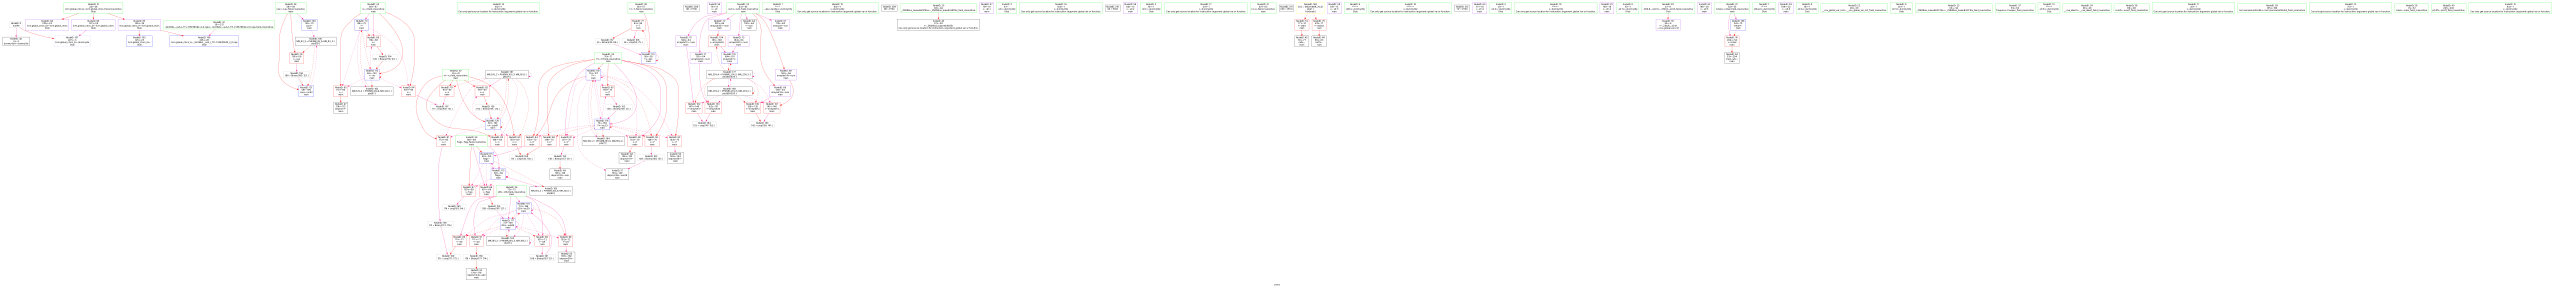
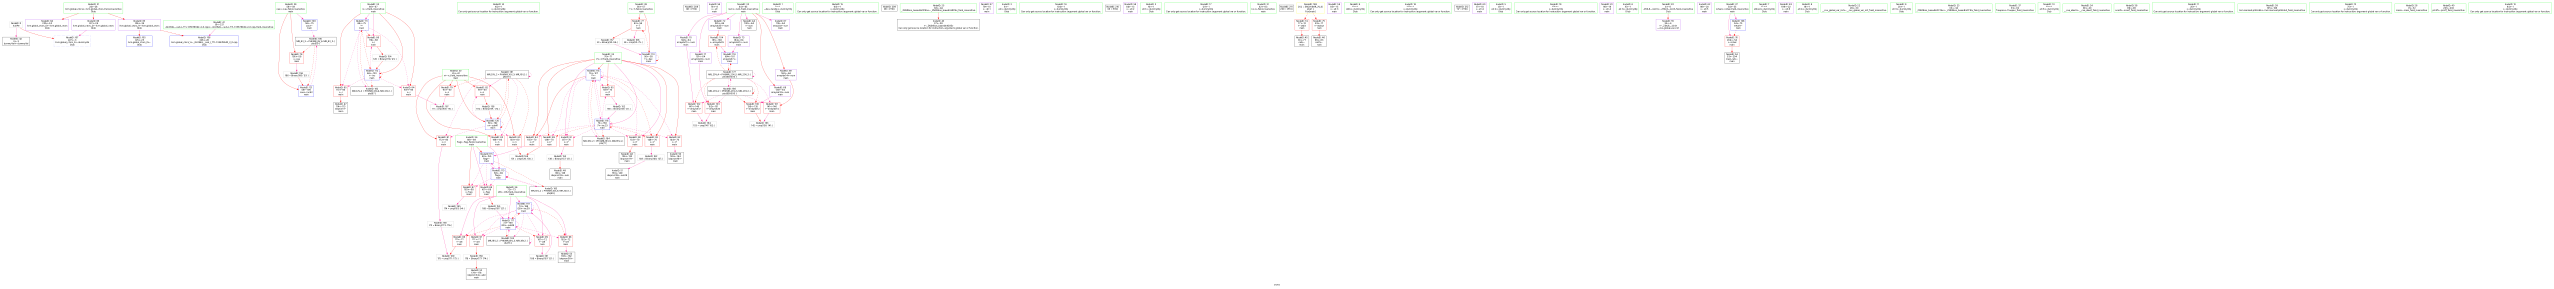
  digraph {
    fontname=Inter
    label=SVFG
    node [color=green fontname=Inter shape=record]
    edge [color=deeppink fontname=Inter style=solid]
    n1 [color=grey label="{NodeID: 0\nNullPtr}"]
    n2 [color=black label="{NodeID: 42\n2\<--3\ndummyVal\<--dummyVal\n}"]
    n3 [color=blue label="{NodeID: 107\n227\<--3\nllvm.global_ctors_2\<--dummyVal\nGlob }" style=dotted]
    n4 [color=black label="{NodeID: 180\nMR_8V_3 = PHI(MR_8V_4, MR_8V_2, )\npts\{59 \}\n}"]
    n5 [color=red label="{NodeID: 78\n195\<--58\n\<--cas\nmain\n}"]
    n6 [color=blue label="{NodeID: 121\n58\<--196\ncas\<--inc42\nmain\n}"]
    n7 [color=grey label="{NodeID: 158\n196 = Binary(195, 121, )\n}"]
    n8 [color=red label="{NodeID: 97\n177\<--72\n\<--i28\nmain\n}"]
    n9 [color=grey label="{NodeID: 159\n178 = Binary(177, 174, )\n}"]
    n10 [color=black label="{NodeID: 52\n179\<--178\nidxprom34\<--add\nmain\n}"]
    n11 [label="{NodeID: 14\n102\<--1\n\<--dummyObj\nCan only get source location for instruction, argument, global var or function.}"]
    n12 [color=blue label="{NodeID: 111\n66\<--75\ni\<--\nmain\n}"]
    n13 [color=red label="{NodeID: 84\n109\<--66\n\<--i\nmain\n}"]
    n14 [color=red label="{NodeID: 85\n113\<--66\n\<--i\nmain\n}"]
    n15 [color=red label="{NodeID: 86\n119\<--66\n\<--i\nmain\n}"]
    n16 [color=blue label="{NodeID: 112\n66\<--120\ni\<--inc\nmain\n}"]
    n17 [color=black label="{NodeID: 182\nMR_12V_2 = PHI(MR_12V_4, MR_12V_1, )\npts\{67 \}\n}"]
    n18 [color=grey label="{NodeID: 167\n111 = cmp(109, 110, )\n}"]
    n19 [color=black label="{NodeID: 47\n114\<--113\nidxprom\<--\nmain\n}"]
    n20 [color=grey label="{NodeID: 154\n120 = Binary(119, 121, )\n}"]
    n21 [label="{NodeID: 28\n56\<--57\nT\<--T_field_insensitive\nmain\n}"]
    n22 [color=red label="{NodeID: 77\n92\<--56\n\<--T\nmain\n}"]
    n23 [color=blue label="{NodeID: 110\n56\<--93\nT\<--dec\nmain\n}"]
    n24 [color=grey label="{NodeID: 157\n93 = Binary(92, 94, )\n}"]
    n25 [color=grey label="{NodeID: 166\n96 = cmp(92, 75, )\n}"]
    n26 [color=black label="{NodeID: 208\n88 = PHI()\n}"]
    n27 [color=purple label="{NodeID: 56\n78\<--8\n\<--.str\nmain\n}"]
    n28 [color=grey label="{NodeID: 153\n138 = Binary(137, 121, )\n}"]
    n29 [color=black label="{NodeID: 49\n139\<--138\nidxprom13\<--sub\nmain\n}"]
    n30 [color=purple label="{NodeID: 70\n146\<--64\narrayidx17\<--num\nmain\n}"]
    n31 [color=red label="{NodeID: 102\n147\<--146\n\<--arrayidx17\nmain\n}"]
    n32 [color=grey label="{NodeID: 164\n153 = cmp(147, 152, )\n}"]
    n33 [label="{NodeID: 1\n7\<--1\n__dso_handle\<--dummyObj\nGlob }"]
    n34 [color=black label="{NodeID: 181\nMR_10V_2 = PHI(MR_10V_3, MR_10V_1, )\npts\{61 \}\n}"]
    n35 [color=red label="{NodeID: 79\n110\<--60\n\<--n\nmain\n}"]
    n36 [color=red label="{NodeID: 80\n130\<--60\n\<--n\nmain\n}"]
    n37 [color=red label="{NodeID: 81\n172\<--60\n\<--n\nmain\n}"]
    n38 [color=red label="{NodeID: 82\n191\<--60\n\<--n\nmain\n}"]
    n39 [color=red label="{NodeID: 83\n198\<--60\n\<--n\nmain\n}"]
    n40 [color=blue label="{NodeID: 120\n60\<--192\nn\<--sub41\nmain\n}"]
    n41 [color=grey label="{NodeID: 168\n131 = cmp(129, 130, )\n}"]
    n42 [color=grey label="{NodeID: 160\n173 = Binary(172, 174, )\n}"]
    n43 [color=grey label="{NodeID: 156\n192 = Binary(191, 174, )\n}"]
    n44 [color=grey label="{NodeID: 169\n175 = cmp(171, 173, )\n}"]
    n45 [color=red label="{NodeID: 98\n182\<--72\n\<--i28\nmain\n}"]
    n46 [color=black label="{NodeID: 53\n183\<--182\nidxprom36\<--\nmain\n}"]
    n47 [label="{NodeID: 15\n103\<--1\n\<--dummyObj\nCan only get source location for instruction, argument, global var or function.}"]
    n48 [label="{NodeID: 29\n58\<--59\ncas\<--cas_field_insensitive\nmain\n}"]
    n49 [color=blue label="{NodeID: 109\n58\<--75\ncas\<--\nmain\n}"]
    n50 [color=black label="{NodeID: 209\n99 = PHI()\n}"]
    n51 [color=black label="{NodeID: 43\n37\<--38\n\<--_ZNSt8ios_base4InitD1Ev\nCan only get source location for instruction, argument, global var or function.}"]
    n52 [color=purple label="{NodeID: 57\n79\<--10\n\<--.str.1\nmain\n}"]
    n53 [color=purple label="{NodeID: 71\n151\<--64\narrayidx20\<--num\nmain\n}"]
    n54 [color=red label="{NodeID: 103\n152\<--151\n\<--arrayidx20\nmain\n}"]
    n55 [label="{NodeID: 2\n8\<--1\n.str\<--dummyObj\nGlob }"]
    n56 [color=red label="{NodeID: 99\n187\<--72\n\<--i28\nmain\n}"]
    n57 [color=grey label="{NodeID: 161\n188 = Binary(187, 121, )\n}"]
    n58 [color=blue label="{NodeID: 119\n72\<--188\ni28\<--inc39\nmain\n}"]
    n59 [color=blue label="{NodeID: 117\n72\<--168\ni28\<--sub29\nmain\n}"]
    n60 [color=black label="{NodeID: 185\nMR_18V_2 = PHI(MR_18V_3, MR_18V_1, )\npts\{73 \}\n}"]
    n61 [color=red label="{NodeID: 96\n171\<--72\n\<--i28\nmain\n}"]
    n62 [label="{NodeID: 16\n104\<--1\n\<--dummyObj\nCan only get source location for instruction, argument, global var or function.}"]
    n63 [color=blue label="{NodeID: 113\n68\<--94\nflag\<--\nmain\n}"]
    n64 [color=red label="{NodeID: 87\n163\<--68\n\<--flag\nmain\n}"]
    n65 [color=red label="{NodeID: 88\n167\<--68\n\<--flag\nmain\n}"]
    n66 [color=blue label="{NodeID: 115\n68\<--155\nflag\<--\nmain\n}"]
    n67 [color=black label="{NodeID: 183\nMR_14V_2 = PHI(MR_14V_6, MR_14V_1, )\npts\{69 \}\n}"]
    n68 [color=grey label="{NodeID: 165\n174 = cmp(163, 94, )\n}"]
    n69 [color=grey label="{NodeID: 155\n168 = Binary(167, 127, )\n}"]
    n70 [label="{NodeID: 30\n60\<--61\nn\<--n_field_insensitive\nmain\n}"]
    n71 [color=black label="{NodeID: 210\n36 = PHI()\n}"]
    n72 [color=black label="{NodeID: 44\n100\<--64\n\<--num\nmain\n}"]
    n73 [color=purple label="{NodeID: 58\n84\<--13\n\<--.str.2\nmain\n}"]
    n74 [color=purple label="{NodeID: 72\n180\<--64\narrayidx35\<--num\nmain\n}"]
    n75 [color=red label="{NodeID: 104\n181\<--180\n\<--arrayidx35\nmain\n}"]
    n76 [color=blue label="{NodeID: 118\n184\<--181\narrayidx37\<--\nmain\n}"]
    n77 [color=black label="{NodeID: 177\nMR_20V_4 = PHI(MR_20V_5, MR_20V_3, )\npts\{650000 \}\n}"]
    n78 [label="{NodeID: 3\n10\<--1\n.str.1\<--dummyObj\nGlob }"]
    n79 [color=red label="{NodeID: 100\n136\<--135\n\<--arrayidx12\nmain\n}"]
    n80 [color=grey label="{NodeID: 163\n142 = cmp(136, 141, )\n}"]
    n81 [label="{NodeID: 17\n121\<--1\n\<--dummyObj\nCan only get source location for instruction, argument, global var or function.}"]
    n82 [color=blue label="{NodeID: 114\n70\<--127\ni7\<--\nmain\n}"]
    n83 [color=red label="{NodeID: 89\n129\<--70\n\<--i7\nmain\n}"]
    n84 [color=red label="{NodeID: 90\n133\<--70\n\<--i7\nmain\n}"]
    n85 [color=red label="{NodeID: 91\n137\<--70\n\<--i7\nmain\n}"]
    n86 [color=red label="{NodeID: 92\n144\<--70\n\<--i7\nmain\n}"]
    n87 [color=red label="{NodeID: 93\n148\<--70\n\<--i7\nmain\n}"]
    n88 [color=red label="{NodeID: 94\n155\<--70\n\<--i7\nmain\n}"]
    n89 [color=red label="{NodeID: 95\n159\<--70\n\<--i7\nmain\n}"]
    n90 [color=blue label="{NodeID: 116\n70\<--160\ni7\<--inc23\nmain\n}"]
    n91 [color=black label="{NodeID: 184\nMR_16V_2 = PHI(MR_16V_5, MR_16V_1, )\npts\{71 \}\n}"]
    n92 [color=black label="{NodeID: 48\n134\<--133\nidxprom11\<--\nmain\n}"]
    n93 [color=black label="{NodeID: 50\n145\<--144\nidxprom16\<--\nmain\n}"]
    n94 [color=grey label="{NodeID: 162\n149 = Binary(148, 127, )\n}"]
    n95 [color=grey label="{NodeID: 152\n160 = Binary(159, 121, )\n}"]
    n96 [color=black label="{NodeID: 51\n150\<--149\nidxprom19\<--sub18\nmain\n}"]
    n97 [label="{NodeID: 31\n62\<--63\nk\<--k_field_insensitive\nmain\n}"]
    n98 [color=black label="{NodeID: 211\n200 = PHI()\n}"]
    n99 [color=black label="{NodeID: 45\n80\<--77\ncall\<--\nmain\n}"]
    n100 [color=purple label="{NodeID: 59\n85\<--15\n\<--.str.3\nmain\n}"]
    n101 [color=purple label="{NodeID: 73\n184\<--64\narrayidx37\<--num\nmain\n}"]
    n102 [color=red label="{NodeID: 101\n141\<--140\n\<--arrayidx14\nmain\n}"]
    n103 [color=black label="{NodeID: 186\nMR_20V_2 = PHI(MR_20V_3, MR_20V_1, )\npts\{650000 \}\n}"]
    n104 [label="{NodeID: 4\n12\<--1\nstdin\<--dummyObj\nGlob }"]
    n105 [label="{NodeID: 18\n127\<--1\n\<--dummyObj\nCan only get source location for instruction, argument, global var or function.}"]
    n106 [label="{NodeID: 32\n64\<--65\nnum\<--num_field_insensitive\nmain\n}"]
    n107 [color=purple label="{NodeID: 67\n115\<--64\narrayidx\<--num\nmain\n}"]
    n108 [color=purple label="{NodeID: 68\n135\<--64\narrayidx12\<--num\nmain\n}"]
    n109 [color=purple label="{NodeID: 69\n140\<--64\narrayidx14\<--num\nmain\n}"]
    n110 [color=black label="{NodeID: 212\n117 = PHI()\n}"]
    n111 [color=black label="{NodeID: 46\n86\<--83\ncall1\<--\nmain\n}"]
    n112 [color=purple label="{NodeID: 60\n87\<--18\n\<--.str.4\nmain\n}"]
    n113 [color=red label="{NodeID: 74\n77\<--12\n\<--stdin\nmain\n}"]
    n114 [label="{NodeID: 5\n13\<--1\n.str.2\<--dummyObj\nGlob }"]
    n115 [label="{NodeID: 19\n174\<--1\n\<--dummyObj\nCan only get source location for instruction, argument, global var or function.}"]
    n116 [label="{NodeID: 33\n66\<--67\ni\<--i_field_insensitive\nmain\n}"]
    n117 [color=purple label="{NodeID: 61\n116\<--18\n\<--.str.4\nmain\n}"]
    n118 [color=red label="{NodeID: 75\n83\<--17\n\<--stdout\nmain\n}"]
    n119 [label="{NodeID: 6\n15\<--1\n.str.3\<--dummyObj\nGlob }"]
    n120 [label="{NodeID: 20\n4\<--6\n_ZStL8__ioinit\<--_ZStL8__ioinit_field_insensitive\nGlob }"]
    n121 [color=purple label="{NodeID: 55\n35\<--4\n\<--_ZStL8__ioinit\n__cxx_global_var_init\n}"]
    n122 [label="{NodeID: 34\n68\<--69\nflag\<--flag_field_insensitive\nmain\n}"]
    n123 [color=purple label="{NodeID: 62\n98\<--20\n\<--.str.5\nmain\n}"]
    n124 [color=red label="{NodeID: 76\n204\<--54\n\<--retval\nmain\n}"]
    n125 [color=black label="{NodeID: 54\n53\<--204\nmain_ret\<--\nmain\n}"]
    n126 [label="{NodeID: 7\n17\<--1\nstdout\<--dummyObj\nGlob }"]
    n127 [label="{NodeID: 21\n24\<--28\nllvm.global_ctors\<--llvm.global_ctors_field_insensitive\nGlob }"]
    n128 [color=purple label="{NodeID: 64\n225\<--24\nllvm.global_ctors_0\<--llvm.global_ctors\nGlob }"]
    n129 [color=purple label="{NodeID: 65\n226\<--24\nllvm.global_ctors_1\<--llvm.global_ctors\nGlob }"]
    n130 [color=purple label="{NodeID: 66\n227\<--24\nllvm.global_ctors_2\<--llvm.global_ctors\nGlob }"]
    n131 [color=blue label="{NodeID: 105\n225\<--25\nllvm.global_ctors_0\<--\nGlob }"]
    n132 [color=blue label="{NodeID: 106\n226\<--26\nllvm.global_ctors_1\<--_GLOBAL__sub_I_TTL.135678942_2_0.cpp\nGlob }"]
    n133 [label="{NodeID: 35\n70\<--71\ni7\<--i7_field_insensitive\nmain\n}"]
    n134 [color=purple label="{NodeID: 63\n199\<--22\n\<--.str.6\nmain\n}"]
    n135 [label="{NodeID: 8\n18\<--1\n.str.4\<--dummyObj\nGlob }"]
    n136 [color=yellow label="{NodeID: 188\n2V_1 = ENCHI(MR_2V_0)\npts\{1 \}\nFun[main]}" style=double]
    n137 [label="{NodeID: 22\n29\<--30\n__cxx_global_var_init\<--__cxx_global_var_init_field_insensitive\n}"]
    n138 [label="{NodeID: 36\n72\<--73\ni28\<--i28_field_insensitive\nmain\n}"]
    n139 [label="{NodeID: 9\n20\<--1\n.str.5\<--dummyObj\nGlob }"]
    n140 [label="{NodeID: 23\n33\<--34\n_ZNSt8ios_base4InitC1Ev\<--_ZNSt8ios_base4InitC1Ev_field_insensitive\n}"]
    n141 [label="{NodeID: 37\n81\<--82\nfreopen\<--freopen_field_insensitive\n}"]
    n142 [label="{NodeID: 10\n22\<--1\n.str.6\<--dummyObj\nGlob }"]
    n143 [label="{NodeID: 24\n39\<--40\n__cxa_atexit\<--__cxa_atexit_field_insensitive\n}"]
    n144 [label="{NodeID: 38\n89\<--90\nscanf\<--scanf_field_insensitive\n}"]
    n145 [label="{NodeID: 11\n25\<--1\n\<--dummyObj\nCan only get source location for instruction, argument, global var or function.}"]
    n146 [color=blue label="{NodeID: 108\n54\<--75\nretval\<--\nmain\n}"]
    n147 [label="{NodeID: 25\n38\<--44\n_ZNSt8ios_base4InitD1Ev\<--_ZNSt8ios_base4InitD1Ev_field_insensitive\n}"]
    n148 [label="{NodeID: 39\n105\<--106\nllvm.memset.p0i8.i64\<--llvm.memset.p0i8.i64_field_insensitive\n}"]
    n149 [label="{NodeID: 12\n75\<--1\n\<--dummyObj\nCan only get source location for instruction, argument, global var or function.}"]
    n150 [label="{NodeID: 26\n51\<--52\nmain\<--main_field_insensitive\n}"]
    n151 [label="{NodeID: 40\n201\<--202\nprintf\<--printf_field_insensitive\n}"]
    n152 [label="{NodeID: 13\n94\<--1\n\<--dummyObj\nCan only get source location for instruction, argument, global var or function.}"]
    n153 [label="{NodeID: 27\n54\<--55\nretval\<--retval_field_insensitive\nmain\n}"]
    n154 [label="{NodeID: 41\n26\<--221\n_GLOBAL__sub_I_TTL.135678942_2_0.cpp\<--_GLOBAL__sub_I_TTL.135678942_2_0.cpp_field_insensitive\n}"]
    n1 -> n2
    n1 -> n3 [color=red]
    n4 -> n5 [color=red style=dashed]
    n4 -> n6 [color=red style=dashed]
    n5 -> n7
    n6 -> n4 [style=dashed]
    n7 -> n6 [color=red]
    n8 -> n9 [color=red]
    n9 -> n10 [color=red]
    n12 -> n13 [style=dashed]
    n12 -> n14 [style=dashed]
    n12 -> n15 [color=red style=dashed]
    n12 -> n16 [color=red style=dashed]
    n12 -> n17 [style=dashed]
    n13 -> n18
    n14 -> n19 [color=red]
    n15 -> n20 [color=red]
    n16 -> n13 [style=dashed]
    n16 -> n14 [style=dashed]
    n16 -> n15 [style=dashed]
    n16 -> n16 [color=red style=dashed]
    n16 -> n17 [color=red style=dashed]
    n17 -> n12 [color=red style=dashed]
    n20 -> n16 [color=red]
+   n21 -> n22 [color=red]
    n21 -> n23 [color=red]
    n22 -> n24 [color=red]
    n22 -> n25
    n23 -> n22 [color=red style=dashed]
    n23 -> n23 [color=red style=dashed]
    n24 -> n23
    n28 -> n29 [color=red]
    n30 -> n31
    n31 -> n32
    n34 -> n34 [style=dashed]
    n34 -> n35 [color=red style=dashed]
    n34 -> n36 [color=red style=dashed]
    n34 -> n37 [style=dashed]
    n34 -> n38
    n34 -> n39 [style=dashed]
    n34 -> n40 [color=red style=dashed]
    n35 -> n18
    n36 -> n41 [color=red]
    n37 -> n42
    n38 -> n43 [color=red]
    n40 -> n34 [color=red style=dashed]
    n40 -> n36 [style=dashed]
    n40 -> n37 [style=dashed]
    n40 -> n38 [style=dashed]
    n40 -> n39 [color=red style=dashed]
    n40 -> n40 [color=red style=dashed]
    n42 -> n44
    n43 -> n40 [color=red]
    n45 -> n46
    n48 -> n5 [color=red]
    n48 -> n6 [color=red]
    n48 -> n49
    n49 -> n4 [style=dashed]
    n53 -> n54
    n54 -> n32
    n56 -> n57
    n57 -> n58
    n58 -> n8 [style=dashed]
    n58 -> n45 [color=red style=dashed]
    n58 -> n56 [style=dashed]
    n58 -> n58 [style=dashed]
    n58 -> n59 [color=red style=dashed]
    n58 -> n60 [style=dashed]
    n58 -> n61 [style=dashed]
    n59 -> n8 [style=dashed]
    n59 -> n45 [style=dashed]
    n59 -> n56 [color=red style=dashed]
    n59 -> n58 [color=red style=dashed]
    n59 -> n59 [style=dashed]
    n59 -> n60 [color=red style=dashed]
    n59 -> n61 [color=red style=dashed]
    n60 -> n59 [style=dashed]
    n60 -> n60 [style=dashed]
    n61 -> n44 [color=red]
    n63 -> n63 [color=red style=dashed]
    n63 -> n64 [style=dashed]
    n63 -> n65 [style=dashed]
    n63 -> n66 [style=dashed]
    n63 -> n67 [style=dashed]
    n64 -> n68
    n65 -> n69 [color=red]
    n66 -> n63 [style=dashed]
    n66 -> n64 [style=dashed]
    n66 -> n65 [style=dashed]
    n66 -> n67 [color=red style=dashed]
    n67 -> n63 [style=dashed]
    n69 -> n59
    n70 -> n35 [color=red]
    n70 -> n36 [color=red]
    n70 -> n37 [color=red]
    n70 -> n38 [color=red]
    n70 -> n39 [color=red]
    n70 -> n40 [color=red]
    n74 -> n75 [color=red]
    n75 -> n76
    n76 -> n77 [color=red style=dashed]
    n77 -> n31 [color=red style=dashed]
    n77 -> n54 [color=red style=dashed]
    n77 -> n75 [color=red style=dashed]
    n77 -> n76 [color=red style=dashed]
    n77 -> n77 [style=dashed]
    n77 -> n79 [color=red style=dashed]
    n77 -> n102 [style=dashed]
    n77 -> n103 [style=dashed]
    n79 -> n80 [color=red]
    n82 -> n82 [style=dashed]
-   n82 -> n96 [style=dashed]
+   n82 -> n83 [style=dashed]
    n82 -> n84 [style=dashed]
    n82 -> n85 [style=dashed]
    n82 -> n86 [style=dashed]
    n82 -> n87 [color=red style=dashed]
    n82 -> n88 [color=red]
    n82 -> n89 [style=dashed]
    n82 -> n90 [style=dashed]
    n82 -> n91 [style=dashed]
    n83 -> n41 [color=red]
    n84 -> n92 [color=red]
    n85 -> n28
    n86 -> n93
    n87 -> n94
    n88 -> n66
    n89 -> n95
    n90 -> n82 [style=dashed]
    n90 -> n83 [color=red style=dashed]
    n90 -> n84 [style=dashed]
    n90 -> n85 [style=dashed]
    n90 -> n86 [style=dashed]
    n90 -> n87 [color=red style=dashed]
    n90 -> n88 [style=dashed]
    n90 -> n89 [style=dashed]
    n90 -> n90 [color=red style=dashed]
    n90 -> n91 [color=red style=dashed]
    n91 -> n82 [color=red style=dashed]
    n94 -> n96
    n95 -> n90
    n101 -> n76
    n102 -> n80
    n103 -> n31 [style=dashed]
    n103 -> n54 [style=dashed]
    n103 -> n77 [style=dashed]
    n103 -> n79 [color=red style=dashed]
    n103 -> n102 [style=dashed]
    n103 -> n103 [color=red style=dashed]
    n106 -> n30
    n106 -> n53
    n106 -> n72
    n106 -> n74
    n106 -> n101
    n106 -> n107
    n106 -> n108 [color=red]
    n106 -> n109 [color=red]
    n108 -> n79
    n109 -> n102 [color=red]
    n113 -> n99 [color=red]
    n116 -> n12
    n116 -> n13 [color=red]
    n116 -> n14 [color=red]
    n116 -> n15
    n116 -> n16 [color=red]
    n118 -> n111 [color=red]
    n120 -> n121 [color=red]
    n122 -> n63
    n122 -> n64 [color=red]
    n122 -> n65
    n122 -> n66 [color=red]
    n124 -> n125 [color=red]
    n127 -> n128 [color=red]
    n127 -> n129 [color=red]
    n127 -> n130 [color=red]
    n129 -> n131 [color=red]
    n129 -> n132 [color=red]
    n130 -> n3
    n133 -> n82 [color=red]
    n133 -> n83 [color=red]
    n133 -> n84
    n133 -> n85
    n133 -> n86 [color=red]
    n133 -> n87 [color=red]
    n133 -> n88 [color=red]
    n133 -> n89 [color=red]
    n133 -> n90
    n136 -> n113 [color=red style=dashed]
    n136 -> n118 [color=red style=dashed]
    n138 -> n8
    n138 -> n45
    n138 -> n56
    n138 -> n58
    n138 -> n59
    n138 -> n61
    n146 -> n124 [color=red style=dashed]
    n147 -> n51 [color=red]
    n153 -> n124
    n153 -> n146
    n154 -> n132
  }
